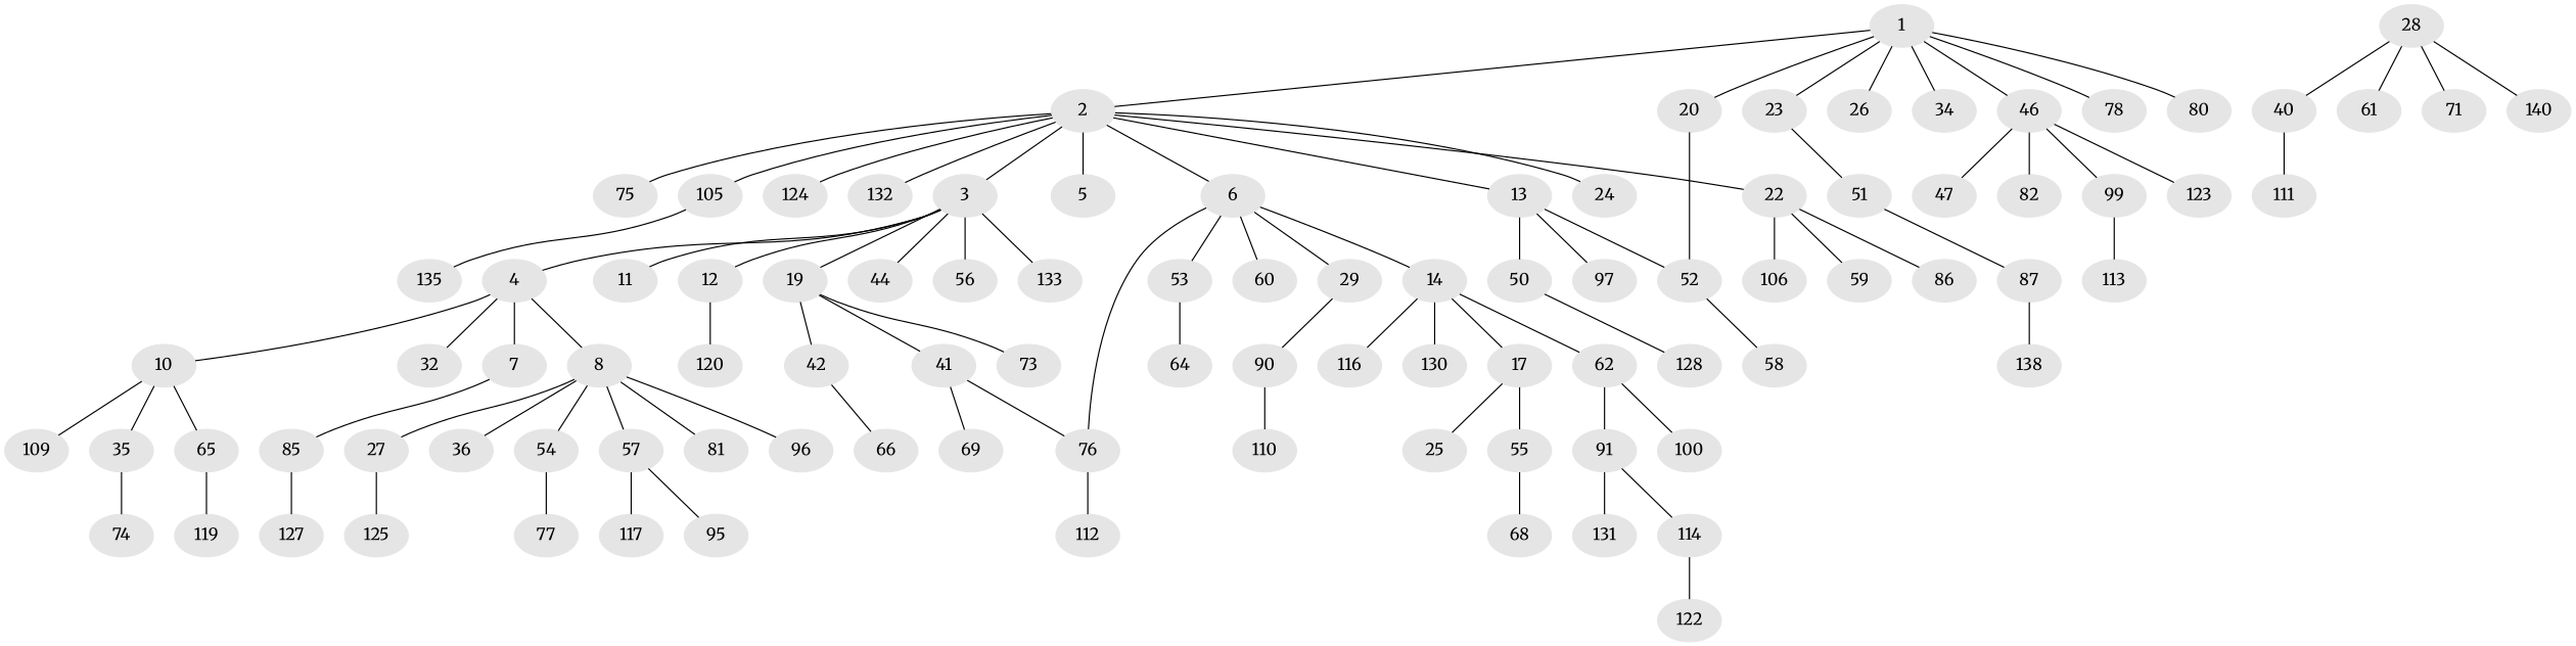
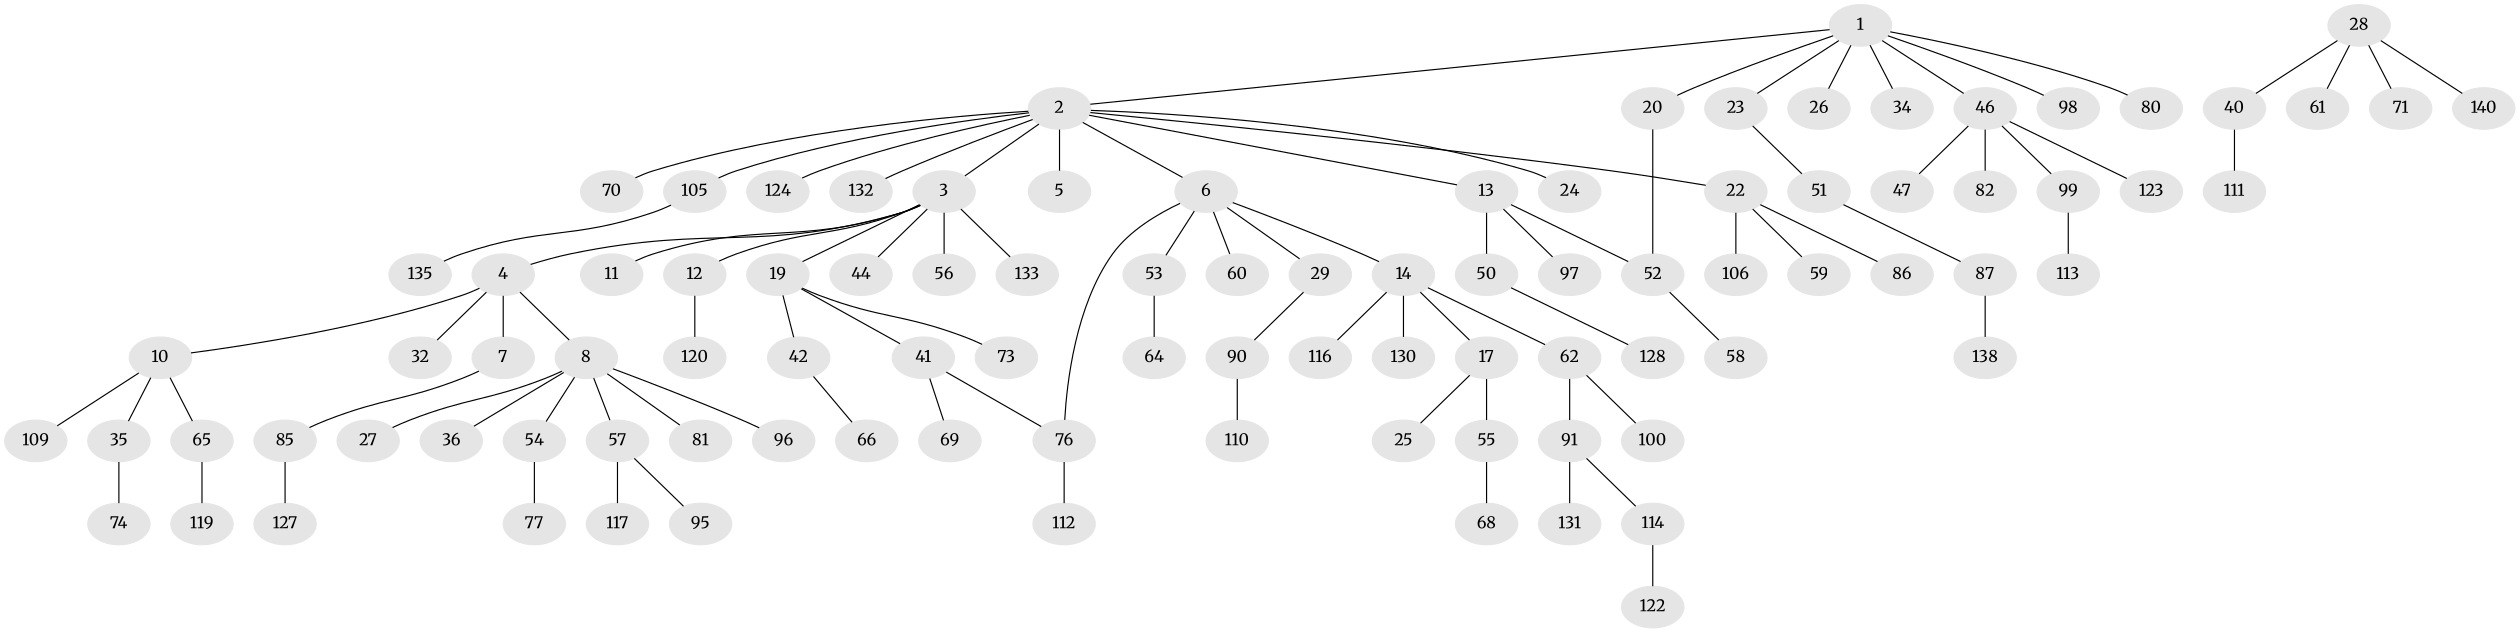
  graph {
    fontname=Merriweather
    node [color=gray90 fontname=Merriweather style=filled]
    edge [fontname=Merriweather]
    1 [super="+16"]
    2 [super="+21"]
    20
    23 [super="+70"]
    26
    34 [super="+92"]
    46 [super="+118"]
-   78 [super="+88"]
+   78 [super="+88" label=98]
    80 [super="+136"]
    3 [super="+39"]
    5
    6 [super="+18"]
    13 [super="+15"]
    22 [super="+38"]
    24
-   75
+   75 [label=70]
    105
    124
    132
    52 [super="+72"]
    51
    47 [super="+129"]
    82 [super="+126"]
    99
    123
    4 [super="+31"]
    11 [super="+84"]
    12 [super="+83"]
    19 [super="+101"]
    44
    56
    133
    14 [super="+137"]
    29 [super="+115"]
    53 [super="+108"]
    60
    76 [super="+103"]
    50 [super="+104"]
    97
    59
    86
    106
    135
    7 [super="+48"]
    8 [super="+30"]
    10
    32
    120
    41 [super="+79"]
    42
    73 [super="+89"]
    85
    27 [super="+102"]
    36 [super="+45"]
    54 [super="+134"]
    57
    81
    96
    35 [super="+63"]
    65 [super="+121"]
    109 [super="+141"]
    17 [super="+33"]
    62 [super="+67"]
    116
    130
    90 [super="+107"]
    64
    112
    127
-   125
    77
    95
    117
    28 [super="+49"]
    40 [super="+98"]
    61
    71
    140
    74
    119
    128
    58
    25 [super="+43"]
    55
    91
    100
    68
    69
    66 [super="+94"]
    87 [super="+93"]
    111
    110
    113 [super="+139"]
    138
    114
    131
    122
    1 -- 2
    1 -- 20
    1 -- 23
    1 -- 26
    1 -- 34
    1 -- 46
    1 -- 78
    1 -- 80
    2 -- 3
    2 -- 5
    2 -- 6
    2 -- 13
    2 -- 22
    2 -- 24
    2 -- 75
    2 -- 105
    2 -- 124
    2 -- 132
    20 -- 52
    23 -- 51
    46 -- 47
    46 -- 82
    46 -- 99
    46 -- 123
    3 -- 4
    3 -- 11
    3 -- 12
    3 -- 19
    3 -- 44
    3 -- 56
    3 -- 133
    6 -- 14
    6 -- 29
    6 -- 53
    6 -- 60
    6 -- 76
    13 -- 52
    13 -- 50
    13 -- 97
    22 -- 59
    22 -- 86
    22 -- 106
    105 -- 135
    52 -- 58
    51 -- 87
    99 -- 113
    4 -- 7
    4 -- 8
    4 -- 10
    4 -- 32
    12 -- 120
    19 -- 41
    19 -- 42
    19 -- 73
    14 -- 17
    14 -- 62
    14 -- 116
    14 -- 130
    29 -- 90
    53 -- 64
    76 -- 112
    50 -- 128
    7 -- 85
    8 -- 27
    8 -- 36
    8 -- 54
    8 -- 57
    8 -- 81
    8 -- 96
    10 -- 35
    10 -- 65
    10 -- 109
    41 -- 76
    41 -- 69
    42 -- 66
    85 -- 127
-   27 -- 125
    54 -- 77
    57 -- 95
    57 -- 117
    35 -- 74
    65 -- 119
    17 -- 25
    17 -- 55
    62 -- 91
    62 -- 100
    90 -- 110
    28 -- 40
    28 -- 61
    28 -- 71
    28 -- 140
    40 -- 111
    55 -- 68
    91 -- 114
    91 -- 131
    87 -- 138
    114 -- 122
  }
